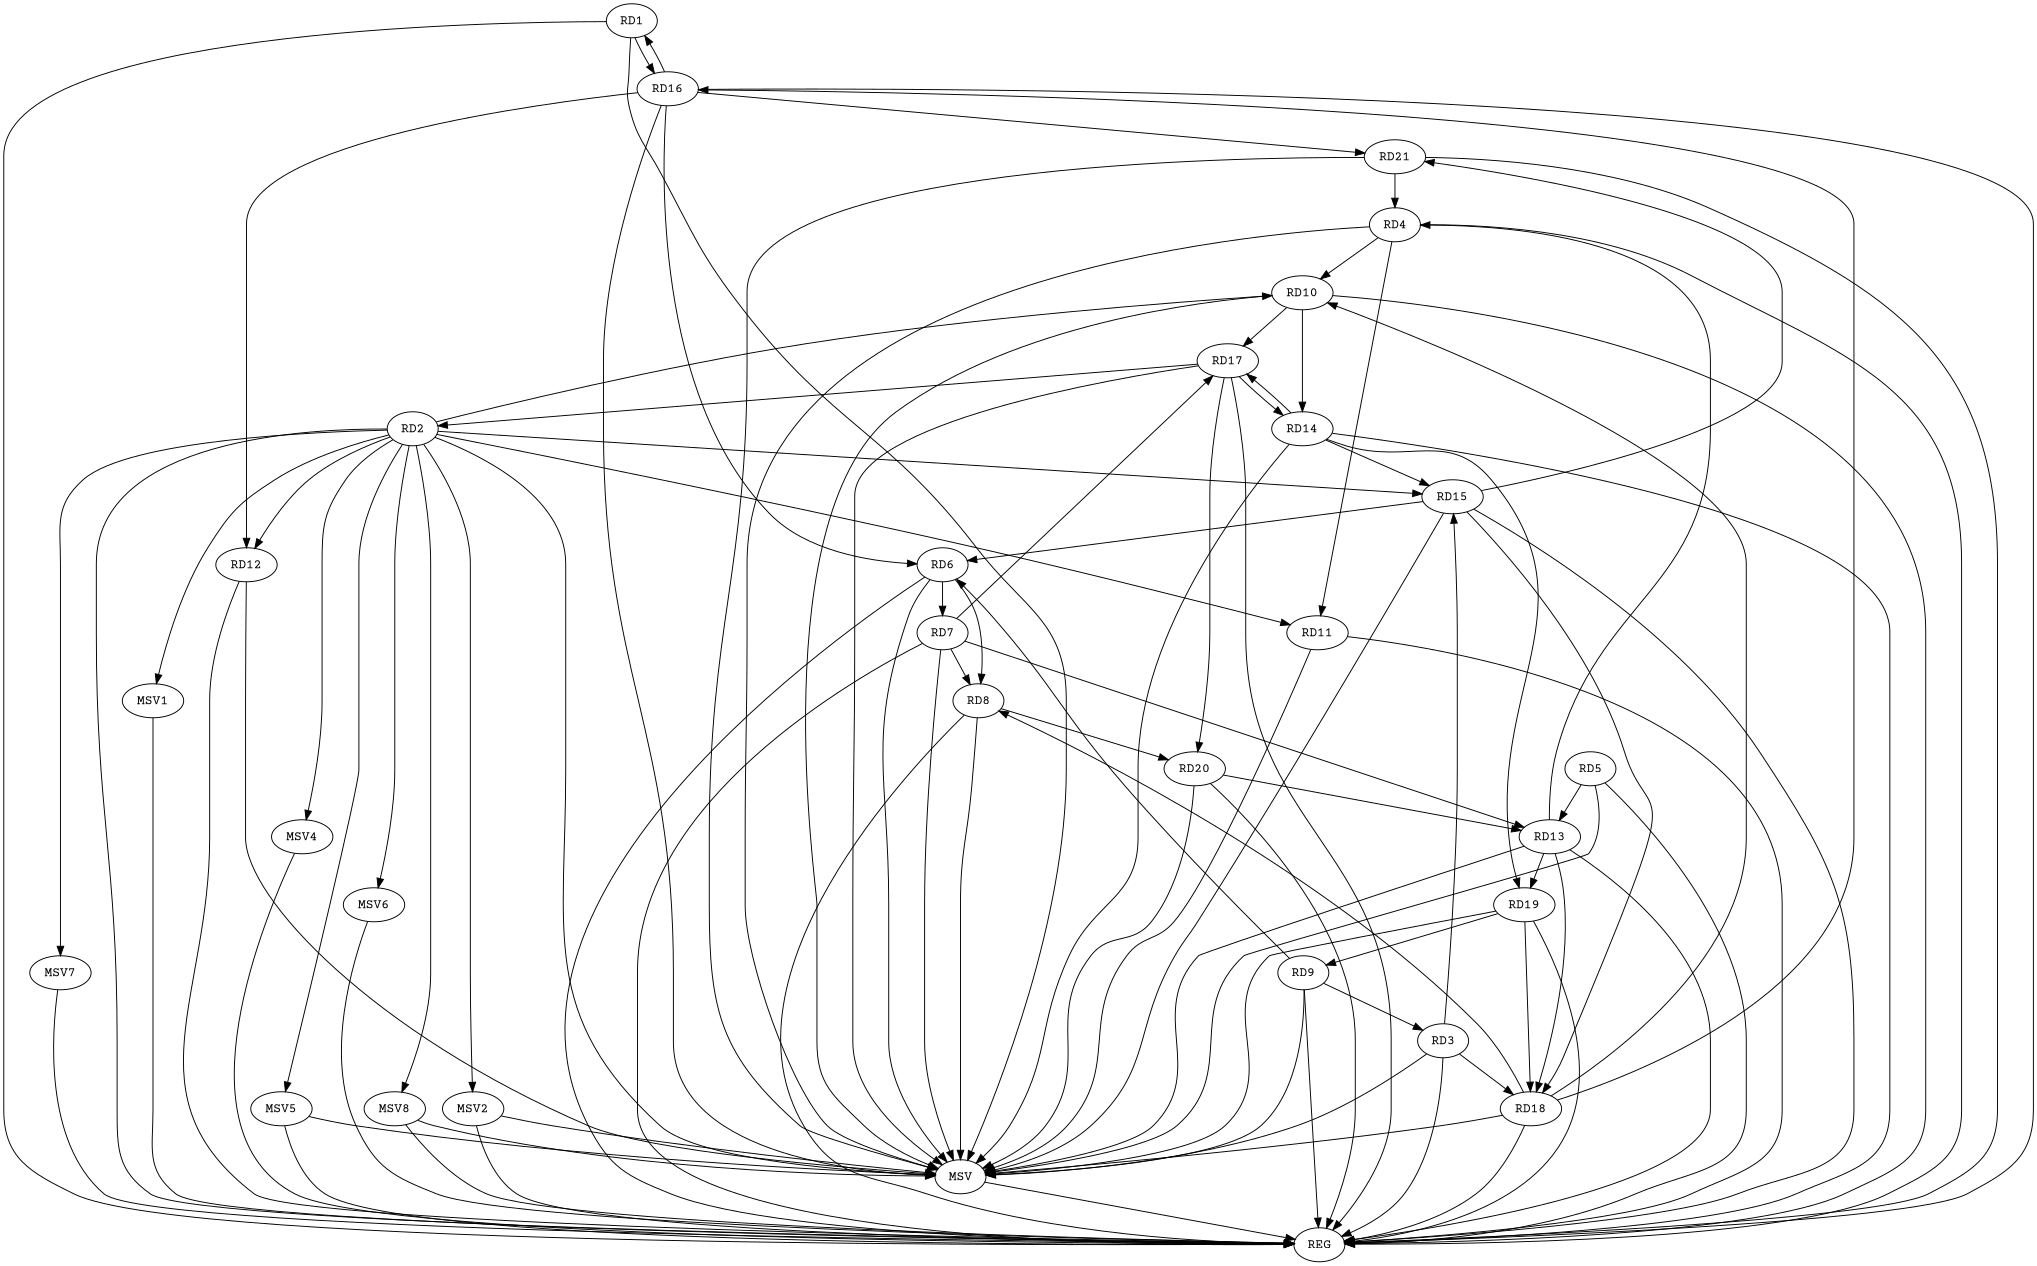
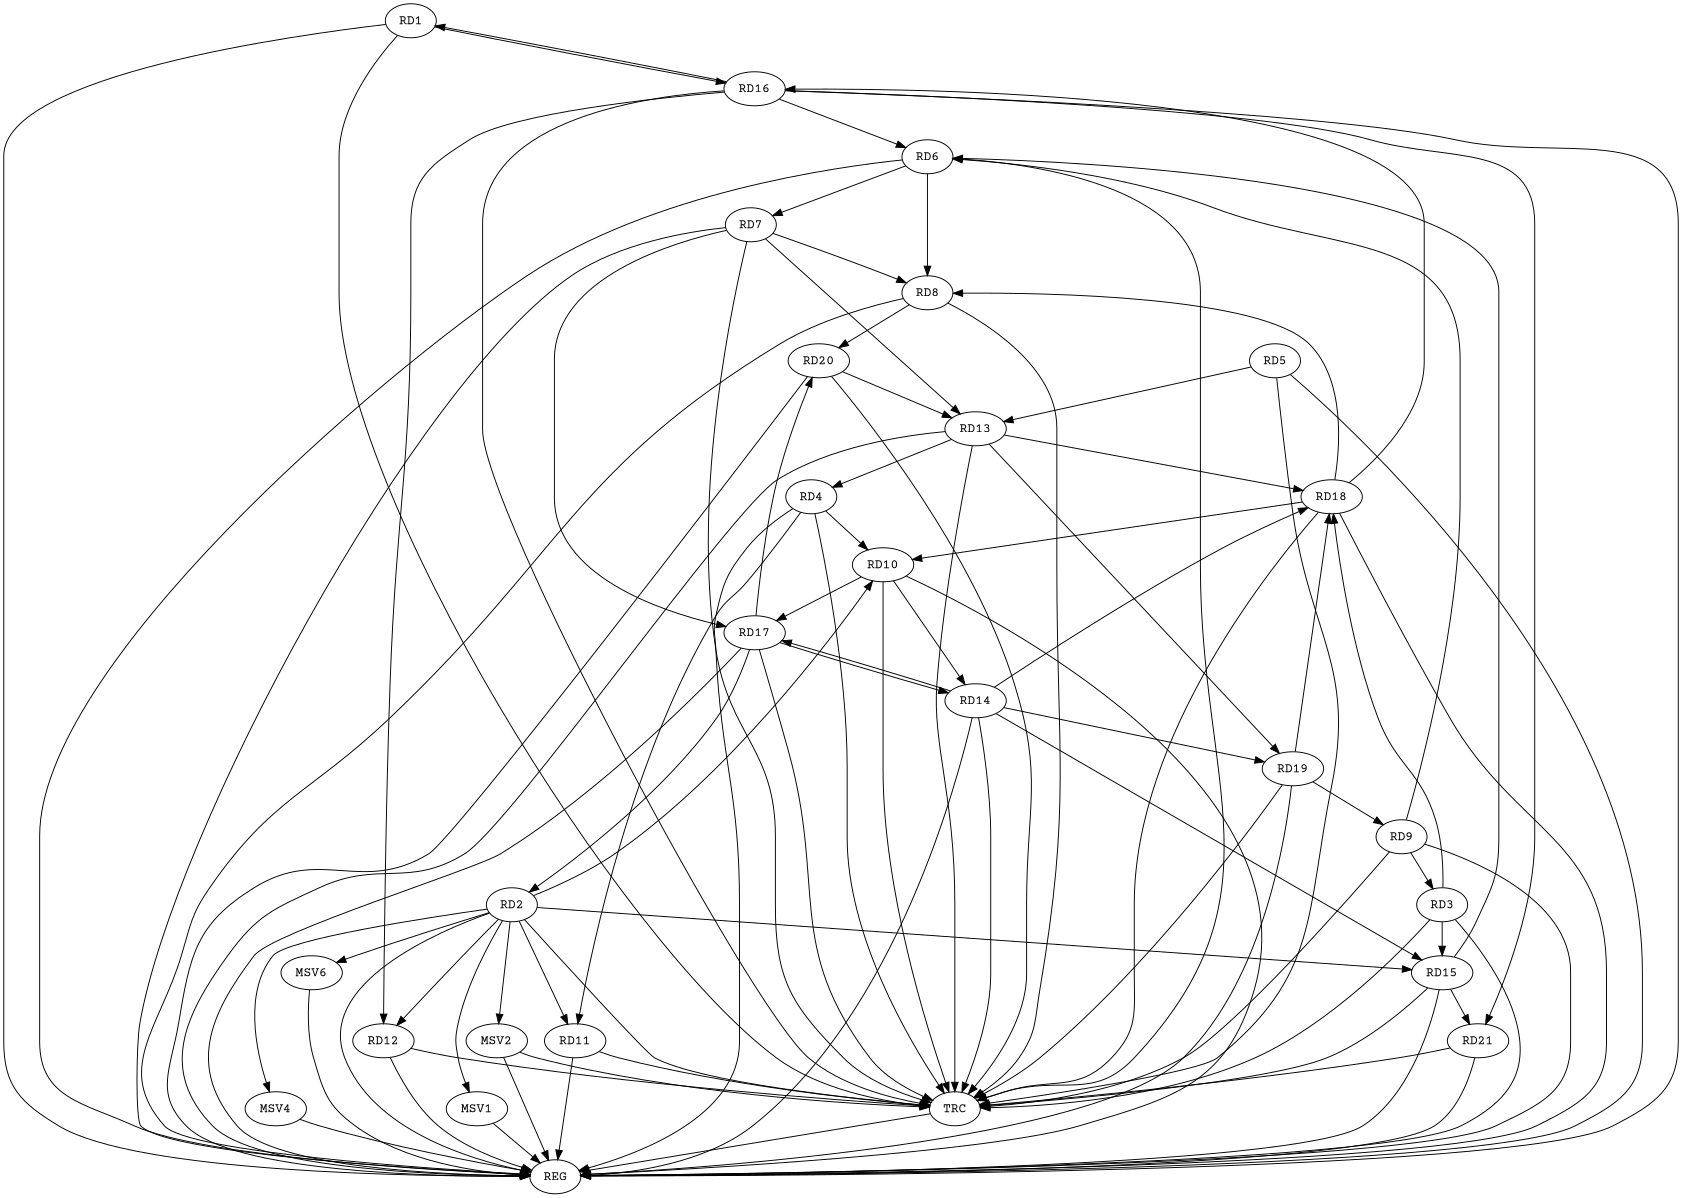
  strict digraph {
    fontname="Courier Prime"
    node [fontname="Courier Prime"]
    edge [fontname="Courier Prime"]
    n1 [label=RD1]
    n2 [label=RD16]
    n3 [label=REG]
-   n4 [label=MSV]
+   n4 [label=TRC]
    n5 [label=RD12]
    n6 [label=RD6]
    n7 [label=RD21]
    n8 [label=RD2]
    n9 [label=RD10]
    n10 [label=RD11]
    n11 [label=RD15]
    n12 [label=MSV1]
    n13 [label=MSV2]
    n14 [label=MSV4]
-   n15 [label=MSV5]
    n16 [label=MSV6]
-   n17 [label=MSV7]
-   n18 [label=MSV8]
    n19 [label=RD17]
    n20 [label=RD14]
    n21 [label=RD3]
    n22 [label=RD18]
    n23 [label=RD8]
    n24 [label=RD4]
    n25 [label=RD20]
    n26 [label=RD13]
    n27 [label=RD5]
    n28 [label=RD19]
    n29 [label=RD7]
    n30 [label=RD9]
    n1 -> n2
    n1 -> n3
    n1 -> n4
    n2 -> n1
    n2 -> n3
    n2 -> n4
    n2 -> n5
    n2 -> n6
    n2 -> n7
    n4 -> n3
    n5 -> n3
    n5 -> n4
    n6 -> n3
    n6 -> n4
    n6 -> n23
    n6 -> n29
    n7 -> n3
    n7 -> n4
-   n7 -> n24
    n8 -> n3
    n8 -> n4
    n8 -> n5
    n8 -> n9
    n8 -> n10
    n8 -> n11
    n8 -> n12
    n8 -> n13
    n8 -> n14
-   n8 -> n15
    n8 -> n16
-   n8 -> n17
-   n8 -> n18
    n9 -> n3
    n9 -> n4
    n9 -> n19
    n9 -> n20
    n10 -> n3
    n10 -> n4
    n11 -> n3
    n11 -> n4
    n11 -> n6
    n11 -> n7
    n12 -> n3
    n13 -> n3
    n13 -> n4
    n14 -> n3
-   n15 -> n3
-   n15 -> n4
    n16 -> n3
-   n17 -> n3
-   n18 -> n3
-   n18 -> n4
    n19 -> n3
    n19 -> n4
    n19 -> n8
    n19 -> n20
    n19 -> n25
    n20 -> n3
    n20 -> n4
    n20 -> n11
    n20 -> n19
-   n11 -> n22
+   n20 -> n22
    n20 -> n28
    n21 -> n3
    n21 -> n4
    n21 -> n11
    n21 -> n22
    n22 -> n2
    n22 -> n3
    n22 -> n4
    n22 -> n9
    n22 -> n23
    n23 -> n3
    n23 -> n4
    n23 -> n25
    n24 -> n3
    n24 -> n4
    n24 -> n9
    n24 -> n10
    n25 -> n3
    n25 -> n4
    n25 -> n26
    n26 -> n3
    n26 -> n4
    n26 -> n22
    n26 -> n24
    n26 -> n28
    n27 -> n3
    n27 -> n4
    n27 -> n26
    n28 -> n3
    n28 -> n4
    n28 -> n22
    n28 -> n30
    n29 -> n3
    n29 -> n4
    n29 -> n19
    n29 -> n23
    n29 -> n26
    n30 -> n3
    n30 -> n4
    n30 -> n6
    n30 -> n21
  }
